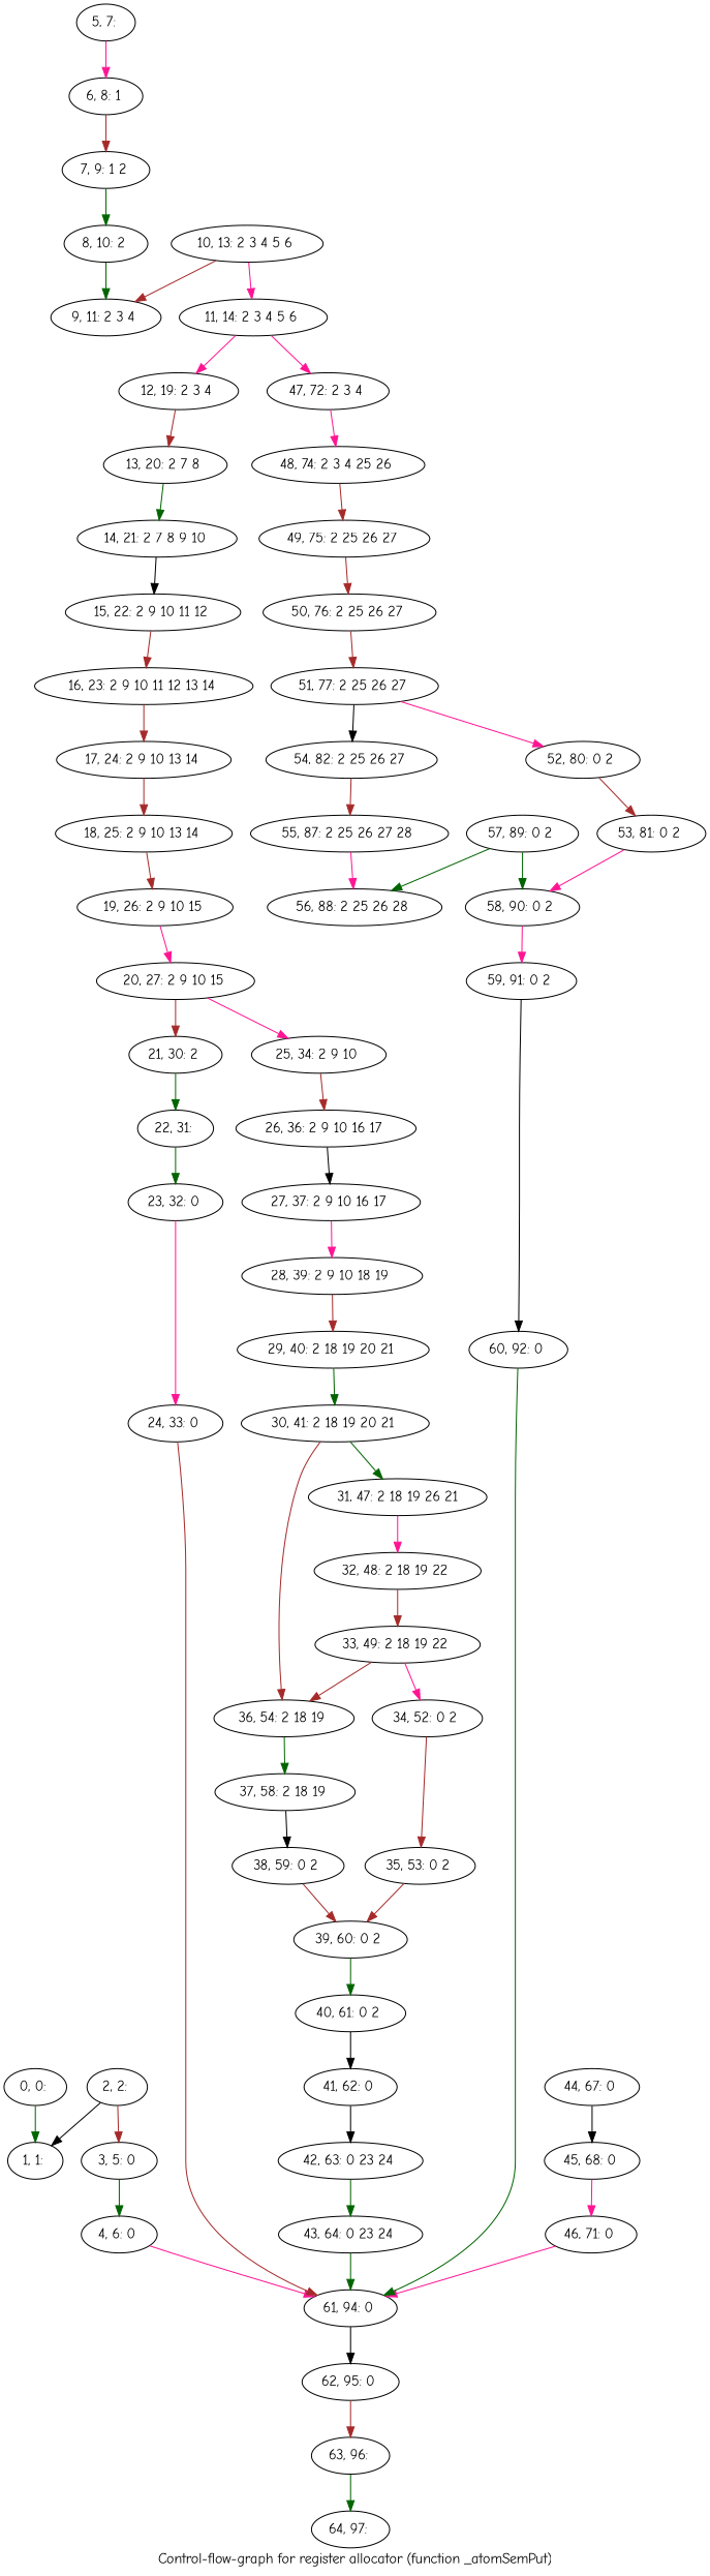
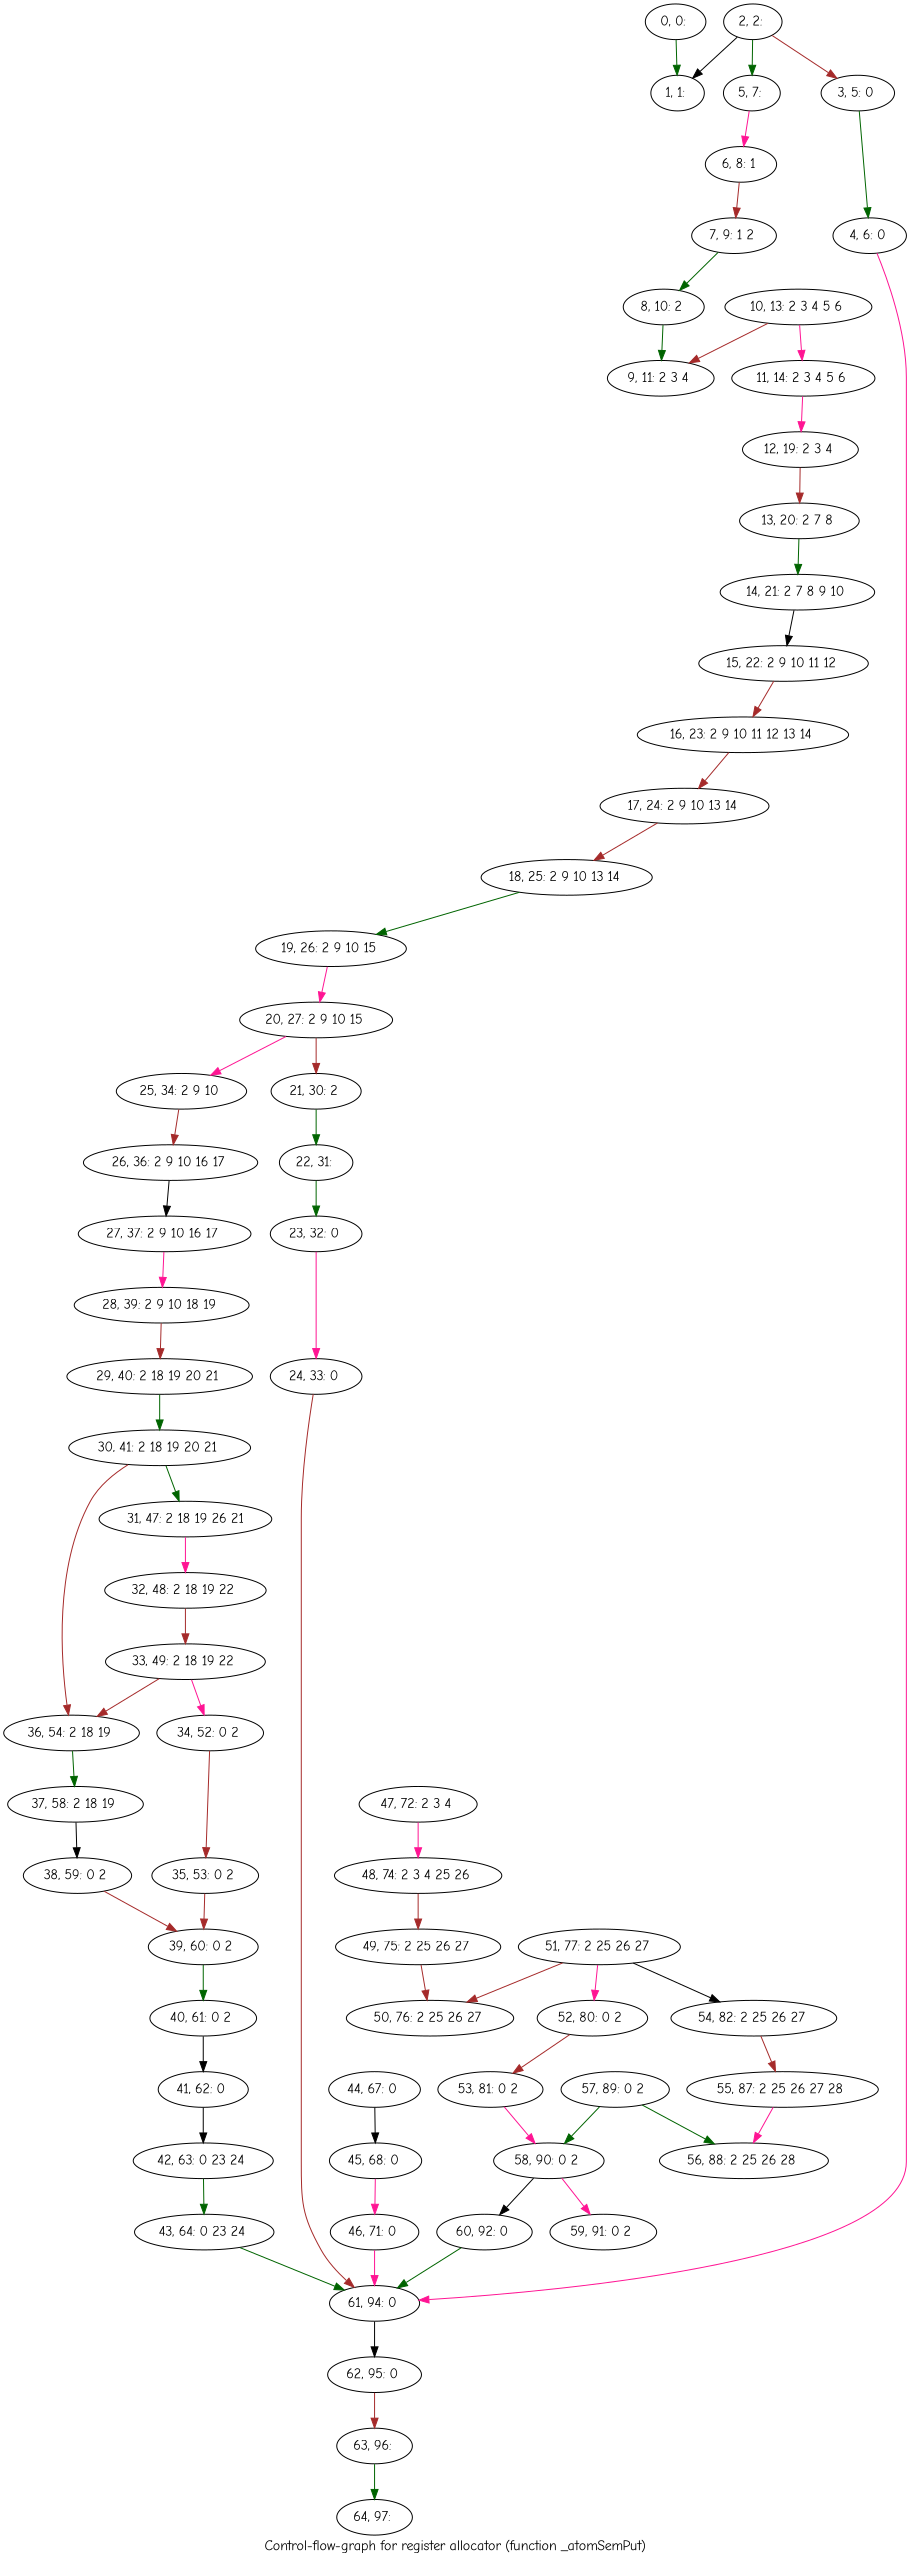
  digraph {
    fontname="Comic Neue"
    label="Control-flow-graph for register allocator (function _atomSemPut)"
    node [fontname="Comic Neue"]
    edge [color=brown fontname="Comic Neue"]
    n1 [label="0, 0: "]
    n2 [label="1, 1: "]
    n3 [label="2, 2: "]
    n4 [label="3, 5: 0 "]
    n5 [label="5, 7: "]
    n6 [label="4, 6: 0 "]
    n7 [label="6, 8: 1 "]
    n8 [label="61, 94: 0 "]
    n9 [label="62, 95: 0 "]
    n10 [label="7, 9: 1 2 "]
    n11 [label="8, 10: 2 "]
    n12 [label="9, 11: 2 3 4 "]
    n13 [label="10, 13: 2 3 4 5 6 "]
    n14 [label="11, 14: 2 3 4 5 6 "]
    n15 [label="12, 19: 2 3 4 "]
    n16 [label="47, 72: 2 3 4 "]
    n17 [label="13, 20: 2 7 8 "]
    n18 [label="48, 74: 2 3 4 25 26 "]
    n19 [label="14, 21: 2 7 8 9 10 "]
    n20 [label="15, 22: 2 9 10 11 12 "]
    n21 [label="16, 23: 2 9 10 11 12 13 14 "]
    n22 [label="17, 24: 2 9 10 13 14 "]
    n23 [label="18, 25: 2 9 10 13 14 "]
    n24 [label="19, 26: 2 9 10 15 "]
    n25 [label="20, 27: 2 9 10 15 "]
    n26 [label="21, 30: 2 "]
    n27 [label="25, 34: 2 9 10 "]
    n28 [label="22, 31: "]
    n29 [label="26, 36: 2 9 10 16 17 "]
    n30 [label="23, 32: 0 "]
    n31 [label="24, 33: 0 "]
    n32 [label="27, 37: 2 9 10 16 17 "]
    n33 [label="28, 39: 2 9 10 18 19 "]
    n34 [label="29, 40: 2 18 19 20 21 "]
    n35 [label="30, 41: 2 18 19 20 21 "]
    n36 [label="31, 47: 2 18 19 26 21"]
    n37 [label="36, 54: 2 18 19 "]
    n38 [label="32, 48: 2 18 19 22 "]
    n39 [label="37, 58: 2 18 19 "]
    n40 [label="33, 49: 2 18 19 22 "]
    n41 [label="34, 52: 0 2 "]
    n42 [label="35, 53: 0 2 "]
    n43 [label="39, 60: 0 2 "]
    n44 [label="40, 61: 0 2 "]
    n45 [label="38, 59: 0 2 "]
    n46 [label="41, 62: 0 "]
    n47 [label="42, 63: 0 23 24 "]
    n48 [label="43, 64: 0 23 24 "]
    n49 [label="44, 67: 0 "]
    n50 [label="45, 68: 0 "]
    n51 [label="46, 71: 0 "]
    n52 [label="49, 75: 2 25 26 27 "]
    n53 [label="50, 76: 2 25 26 27 "]
    n54 [label="51, 77: 2 25 26 27 "]
    n55 [label="52, 80: 0 2 "]
    n56 [label="54, 82: 2 25 26 27 "]
    n57 [label="53, 81: 0 2 "]
    n58 [label="55, 87: 2 25 26 27 28 "]
    n59 [label="58, 90: 0 2 "]
    n60 [label="59, 91: 0 2 "]
    n61 [label="56, 88: 2 25 26 28 "]
    n62 [label="57, 89: 0 2 "]
    n63 [label="60, 92: 0 "]
    n64 [label="63, 96: "]
    n65 [label="64, 97: "]
    n1 -> n2 [color=darkgreen]
    n3 -> n2 [color=black]
    n3 -> n4
+   n3 -> n5 [color=darkgreen]
    n4 -> n6 [color=darkgreen]
    n5 -> n7 [color=deeppink]
    n6 -> n8 [color=deeppink]
    n7 -> n10
    n8 -> n9 [color=black]
    n9 -> n64
    n10 -> n11 [color=darkgreen]
    n11 -> n12 [color=darkgreen]
    n13 -> n12
    n13 -> n14 [color=deeppink]
    n14 -> n15 [color=deeppink]
-   n14 -> n16 [color=deeppink]
    n15 -> n17
    n16 -> n18 [color=deeppink]
    n17 -> n19 [color=darkgreen]
    n18 -> n52
    n19 -> n20 [color=black]
    n20 -> n21
    n21 -> n22
    n22 -> n23
-   n23 -> n24
+   n23 -> n24 [color=darkgreen]
    n24 -> n25 [color=deeppink]
    n25 -> n26
    n25 -> n27 [color=deeppink]
    n26 -> n28 [color=darkgreen]
    n27 -> n29
    n28 -> n30 [color=darkgreen]
    n29 -> n32 [color=black]
    n30 -> n31 [color=deeppink]
    n31 -> n8
    n32 -> n33 [color=deeppink]
    n33 -> n34
    n34 -> n35 [color=darkgreen]
    n35 -> n36 [color=darkgreen]
    n35 -> n37
    n36 -> n38 [color=deeppink]
    n37 -> n39 [color=darkgreen]
    n38 -> n40
    n39 -> n45 [color=black]
    n40 -> n37
    n40 -> n41 [color=deeppink]
    n41 -> n42
    n42 -> n43
    n43 -> n44 [color=darkgreen]
    n44 -> n46 [color=black]
    n45 -> n43
    n46 -> n47 [color=black]
    n47 -> n48 [color=darkgreen]
    n48 -> n8 [color=darkgreen]
    n49 -> n50 [color=black]
    n50 -> n51 [color=deeppink]
    n51 -> n8 [color=deeppink]
    n52 -> n53
-   n53 -> n54
+   n54 -> n53
    n54 -> n55 [color=deeppink]
    n54 -> n56 [color=black]
    n55 -> n57
    n56 -> n58
    n57 -> n59 [color=deeppink]
    n58 -> n61 [color=deeppink]
    n59 -> n60 [color=deeppink]
-   n60 -> n63 [color=black]
+   n59 -> n63 [color=black]
    n62 -> n59 [color=darkgreen]
    n62 -> n61 [color=darkgreen]
    n63 -> n8 [color=darkgreen]
    n64 -> n65 [color=darkgreen]
  }
